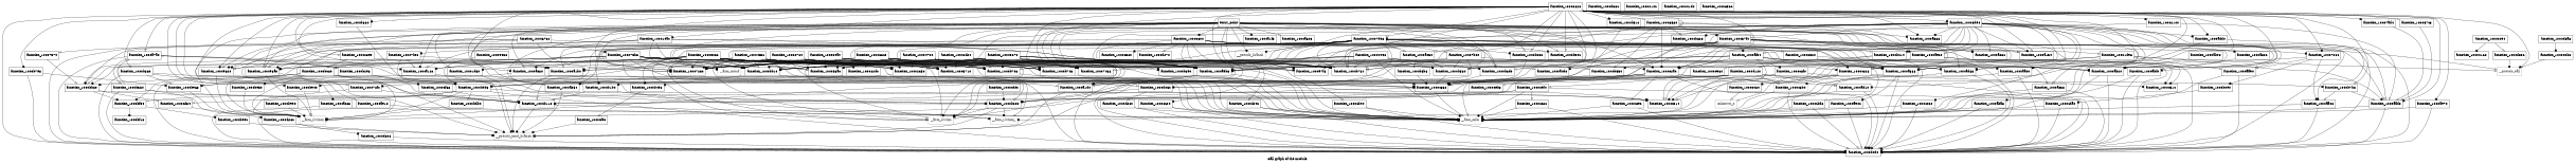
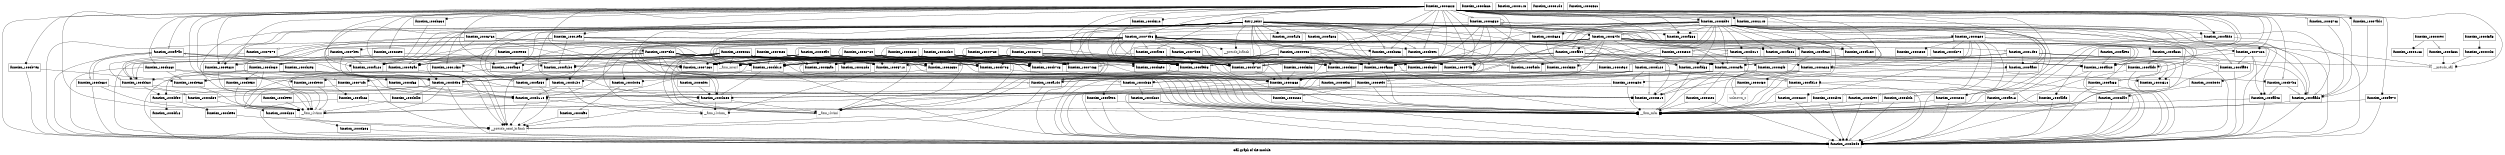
  digraph {
    label="Call graph of the module."
    node [shape=record]
    edge [arrowhead=box]
    n1 [label="{function_10006828}"]
    n2 [label="{function_10009820}"]
    n3 [label="{function_1000ac80}"]
    n4 [label="{function_100098ac}"]
    n5 [label="{function_1000a12c}"]
    n6 [label="{function_1000a154}"]
    n7 [label="{function_1000acc8}"]
    n8 [label="{function_1000a1d4}"]
    n9 [label="{function_1000ad10}"]
    n10 [label="{function_1000a430}"]
    n11 [label="{function_1000ab20}"]
    n12 [label="{function_1000723c}"]
    n13 [label="{function_1000a588}"]
    n14 [label="{function_1000728c}"]
    n15 [label="{function_100072fc}"]
    n16 [label="{function_1000add0}"]
    n17 [label="{function_1000b584}"]
    n18 [label="{function_1000b658}"]
    n19 [label="{function_1000ae18}"]
    n20 [label="{function_1000aba8}"]
    n21 [label="{function_1000b0d4}"]
    n22 [label="{function_1000a7a0}"]
    n23 [label="{function_1000b5ec}"]
    n24 [label="{function_1000b118}"]
    n25 [label="{function_10007d98}"]
    n26 [label="{function_1000a888}"]
    n27 [label="{function_10007ad4}"]
    n28 [label="{function_100097f8}"]
    n29 [label="{function_1000aad8}"]
    n30 [label="{function_1000a970}"]
    n31 [label="{function_1000a9b8}"]
    n32 [label="{function_1000aa00}"]
    n33 [label="{function_1000b51c}"]
    n34 [label="{function_1000b6d0}"]
    n35 [label="{function_1000b784}"]
    n36 [label="{function_1000b7b8}"]
    n37 [label="{function_1000b7e8}"]
    n38 [label="{function_1000b834}"]
    n39 [label="{function_1000b860}"]
    n40 [label="{function_1000c228}"]
    n41 [label="{function_1000c2ac}"]
    n42 [color=gray50 fontcolor=gray50 label="{__asm_rlwinm}"]
    n43 [color=gray50 fontcolor=gray50 label="{__pseudo_call}"]
    n44 [label="{function_10001eac}"]
    n45 [label="{function_10002140}"]
    n46 [label="{function_100023e0}"]
    n47 [label="{function_100057c8}"]
    n48 [label="{function_10005de4}"]
    n49 [label="{function_10006580}"]
    n50 [color=gray50 fontcolor=gray50 label="{__pseudo_cond_branch}"]
    n51 [color=gray50 fontcolor=gray50 label="{__asm_mfcr}"]
    n52 [label="{function_1000b5b8}"]
    n53 [label="{function_1000ad88}"]
    n54 [label="{function_1000aa90}"]
    n55 [label="{function_1000b0e0}"]
    n56 [label="{function_1000aa48}"]
    n57 [label="{function_1000c86c}"]
    n58 [label="{function_1000b2e8}"]
    n59 [label="{function_1000b384}"]
    n60 [color=gray50 fontcolor=gray50 label="{__asm_rlwinm_}"]
    n61 [label="{function_10007b00}"]
    n62 [label="{function_1000bb10}"]
    n63 [label="{function_1000b690}"]
    n64 [label="{function_10007bec}"]
    n65 [label="{function_1000b1b4}"]
    n66 [label="{function_1000b708}"]
    n67 [label="{function_1000b748}"]
    n68 [color=gray50 fontcolor=gray50 label="{__asm_rlwimi}"]
    n69 [color=gray50 fontcolor=gray50 label="{__pseudo_branch}"]
    n70 [label="{function_100056ac}"]
    n71 [label="{function_10005710}"]
    n72 [label="{function_1000a90c}"]
    n73 [label="{function_1000b968}"]
    n74 [label="{function_1000b258}"]
    n75 [label="{function_1000b940}"]
    n76 [label="{function_1000d05c}"]
    n77 [label="{function_1000c514}"]
    n78 [label="{function_1000c51c}"]
    n79 [color=gray50 label="{function_1000c8b4}"]
    n80 [label="{function_1000c480}"]
    n81 [color=gray50 fontcolor=gray50 label="{unknown_0}"]
    n82 [label="{function_1000ccec}"]
    n83 [label="{function_1000a1b0}"]
    n84 [label="{function_1000bb80}"]
    n85 [color=gray50 fontcolor=gray50 label="{__asm_mtcrf}"]
    n86 [label="{function_10001d98}"]
    n87 [label="{function_1000bc80}"]
    n88 [label="{function_1000b9b8}"]
    n89 [label="{function_1000abf0}"]
    n90 [label="{function_1000a4dc}"]
    n91 [label="{function_1000b550}"]
    n92 [label="{function_1000ae60}"]
    n93 [label="{function_1000a68c}"]
    n94 [label="{function_1000af04}"]
    n95 [label="{function_1000b014}"]
    n96 [label="{function_1000ac38}"]
    n97 [label="{function_1000b628}"]
    n98 [label="{function_1000c060}"]
    n99 [label="{function_100057f4}"]
    n100 [label="{function_10009938}"]
    n101 [label="{function_1000bdb0}"]
    n102 [label="{function_1000bf34}"]
    n103 [label="{function_1000cd34}"]
    n104 [label="{function_1000a1f8}"]
    n105 [label="{function_1000a254}"]
    n106 [label="{function_1000a38c}"]
    n107 [label="{function_1000cda4}"]
    n108 [label="{function_1000a608}"]
    n109 [label="{function_1000ab98}"]
    n110 [label="{function_1000c8f0}"]
    n111 [label="{function_1000ceb8}"]
    n112 [label="{function_10007468}"]
    n113 [label="{function_1000be50}"]
    n114 [label="{function_1000c964}"]
    n115 [label="{function_1000c9f4}"]
    n116 [label="{function_1000cf68}"]
    n117 [label="{function_10007574}"]
    n118 [label="{function_100075b8}"]
    n119 [label="{function_1000b4e8}"]
    n120 [label="{function_1000cf9c}"]
    n121 [label="{function_1000d2c0}"]
    n122 [label="{function_1000b990}"]
    n123 [label="{function_1000beec}"]
    n124 [label="{function_1000bf18}"]
    n125 [label="{function_1000d28c}"]
    n126 [label="{function_1000c520}"]
    n127 [label="{function_1000d120}"]
    n128 [label="{function_1000c580}"]
    n129 [label="{function_1000c600}"]
    n130 [label="{function_1000cb4c}"]
    n131 [label="{function_1000cb94}"]
    n132 [label="{function_1000cbdc}"]
    n133 [label="{function_1000cc24}"]
    n134 [label="{function_1000d270}"]
    n135 [label="{function_1000cc6c}"]
    n136 [label="{function_1000d308}"]
    n137 [label="{function_1000cdec}"]
    n138 [label="{function_1000d33c}"]
    n139 [label="{function_1000d38c}"]
    n140 [label="{function_1000d3a8}"]
    n141 [label="{function_100000b8}"]
    n142 [label="{function_10000094}"]
    n143 [label="{function_10000168}"]
    n144 [label="{function_1000014c}"]
    n145 [label="{function_100001d4}"]
    n146 [label="{entry_point}"]
    n147 [label="{function_10001d50}"]
    n148 [label="{function_1000235c}"]
    n149 [label="{function_100022dc}"]
    n150 [label="{function_10002764}"]
    n151 [label="{function_10002d24}"]
    n152 [label="{function_10003278}"]
    n153 [label="{function_100038c0}"]
    n154 [label="{function_10003ea4}"]
    n155 [label="{function_10004448}"]
    n156 [label="{function_10004780}"]
    n157 [label="{function_10004c5c}"]
    n158 [label="{function_1000503c}"]
    n159 [label="{function_1000656c}"]
    n160 [label="{function_1000676c}"]
    n1 -> n2
    n1 -> n3
    n1 -> n4 [arrowhead=onormal]
    n1 -> n5
    n1 -> n6 [arrowhead=onormal]
    n1 -> n7
    n1 -> n8 [arrowhead=onormal]
    n1 -> n9
    n1 -> n10 [arrowhead=onormal]
    n1 -> n11
    n1 -> n12 [arrowhead=onormal]
    n1 -> n13
    n1 -> n14
    n1 -> n15 [arrowhead=onormal]
    n1 -> n16
    n1 -> n17 [arrowhead=onormal]
    n1 -> n18 [arrowhead=onormal]
    n1 -> n19 [arrowhead=onormal]
    n1 -> n20
    n1 -> n21
    n1 -> n22 [arrowhead=onormal]
    n1 -> n23 [arrowhead=onormal]
    n1 -> n24 [arrowhead=onormal]
    n1 -> n25 [arrowhead=onormal]
    n1 -> n26 [arrowhead=onormal]
    n1 -> n27
    n1 -> n28
    n1 -> n29
    n1 -> n30
    n1 -> n31
    n1 -> n32 [arrowhead=onormal]
    n1 -> n33
    n1 -> n34 [arrowhead=onormal]
    n1 -> n35 [arrowhead=onormal]
    n1 -> n36 [arrowhead=onormal]
    n1 -> n37
    n1 -> n38
    n1 -> n39 [arrowhead=onormal]
    n1 -> n40 [arrowhead=onormal]
    n1 -> n41
+   n1 -> n42
    n1 -> n43
    n1 -> n44
    n1 -> n45
    n1 -> n46 [arrowhead=onormal]
    n1 -> n47 [arrowhead=onormal]
    n1 -> n48
    n1 -> n49 [arrowhead=onormal]
    n2 -> n42
    n2 -> n50
    n3 -> n21
    n3 -> n51
    n4 -> n42 [arrowhead=onormal]
    n4 -> n50
    n5 -> n50
    n7 -> n21 [arrowhead=onormal]
    n7 -> n51 [arrowhead=onormal]
    n8 -> n50 [arrowhead=onormal]
    n9 -> n21
    n9 -> n51 [arrowhead=onormal]
    n10 -> n17 [arrowhead=onormal]
    n10 -> n21
    n10 -> n31 [arrowhead=onormal]
    n10 -> n35 [arrowhead=onormal]
    n10 -> n52 [arrowhead=onormal]
    n11 -> n21 [arrowhead=onormal]
    n11 -> n51
    n14 -> n53
    n14 -> n54 [arrowhead=onormal]
    n14 -> n55
    n14 -> n56
    n15 -> n24
    n15 -> n42
    n16 -> n21
    n16 -> n51 [arrowhead=onormal]
    n17 -> n57 [arrowhead=onormal]
    n18 -> n57 [arrowhead=onormal]
    n19 -> n21 [arrowhead=onormal]
    n19 -> n51 [arrowhead=onormal]
    n20 -> n21 [arrowhead=onormal]
    n20 -> n51
    n22 -> n21
    n22 -> n51
    n22 -> n58 [arrowhead=onormal]
    n22 -> n59 [arrowhead=onormal]
    n23 -> n57
    n24 -> n50
    n24 -> n60 [arrowhead=onormal]
    n25 -> n3
    n25 -> n10 [arrowhead=onormal]
    n25 -> n12
    n25 -> n14
    n25 -> n18
    n25 -> n21
    n25 -> n23
    n25 -> n26
    n25 -> n31
    n25 -> n32
    n25 -> n34 [arrowhead=onormal]
    n25 -> n35 [arrowhead=onormal]
    n25 -> n40
    n25 -> n42
    n25 -> n53 [arrowhead=onormal]
    n25 -> n61 [arrowhead=onormal]
    n25 -> n62
    n25 -> n63
    n25 -> n64
    n25 -> n65
    n25 -> n66 [arrowhead=onormal]
    n25 -> n67
    n25 -> n68 [arrowhead=onormal]
    n25 -> n69
    n25 -> n70 [arrowhead=onormal]
    n25 -> n71 [arrowhead=onormal]
    n26 -> n21
    n26 -> n51 [arrowhead=onormal]
    n26 -> n72
    n27 -> n29 [arrowhead=onormal]
    n29 -> n21 [arrowhead=onormal]
    n29 -> n51
    n30 -> n21
    n30 -> n51 [arrowhead=onormal]
    n31 -> n8 [arrowhead=onormal]
    n31 -> n21
    n31 -> n51
    n32 -> n21
    n32 -> n51 [arrowhead=onormal]
    n33 -> n57 [arrowhead=onormal]
    n34 -> n57
    n35 -> n57
    n36 -> n29 [arrowhead=onormal]
    n36 -> n56 [arrowhead=onormal]
    n37 -> n21
    n37 -> n73
    n38 -> n74
    n39 -> n21
    n39 -> n73 [arrowhead=onormal]
    n39 -> n75
    n39 -> n76 [arrowhead=onormal]
    n40 -> n77 [arrowhead=onormal]
    n40 -> n78
    n40 -> n79
    n40 -> n80
    n40 -> n81 [arrowhead=onormal]
    n41 -> n9 [arrowhead=onormal]
    n41 -> n21
    n41 -> n42 [arrowhead=onormal]
    n41 -> n51 [arrowhead=onormal]
    n41 -> n73
    n41 -> n75
    n41 -> n76 [arrowhead=onormal]
    n41 -> n82 [arrowhead=onormal]
    n44 -> n21
    n44 -> n51
    n44 -> n62 [arrowhead=onormal]
    n44 -> n83 [arrowhead=onormal]
    n44 -> n84
    n44 -> n85
    n44 -> n86 [arrowhead=onormal]
    n45 -> n25
    n45 -> n29 [arrowhead=onormal]
    n46 -> n62
    n46 -> n87 [arrowhead=onormal]
    n47 -> n29 [arrowhead=onormal]
    n48 -> n2
    n48 -> n4 [arrowhead=onormal]
    n48 -> n6
    n48 -> n8
    n48 -> n11 [arrowhead=onormal]
    n48 -> n13
    n48 -> n16
    n48 -> n28 [arrowhead=onormal]
    n48 -> n29 [arrowhead=onormal]
    n48 -> n31 [arrowhead=onormal]
    n48 -> n32 [arrowhead=onormal]
    n48 -> n35 [arrowhead=onormal]
    n48 -> n41 [arrowhead=onormal]
    n48 -> n53
    n48 -> n54 [arrowhead=onormal]
    n48 -> n56
    n48 -> n88 [arrowhead=onormal]
    n48 -> n89
    n48 -> n90 [arrowhead=onormal]
    n48 -> n91
    n48 -> n92 [arrowhead=onormal]
    n48 -> n93 [arrowhead=onormal]
    n48 -> n94 [arrowhead=onormal]
    n48 -> n95
    n48 -> n96 [arrowhead=onormal]
    n48 -> n97
    n48 -> n98
    n48 -> n99 [arrowhead=onormal]
    n49 -> n17 [arrowhead=onormal]
    n49 -> n21
    n49 -> n26
    n49 -> n31 [arrowhead=onormal]
    n49 -> n35 [arrowhead=onormal]
    n49 -> n41
    n49 -> n49 [arrowhead=onormal]
    n49 -> n67 [arrowhead=onormal]
    n49 -> n91 [arrowhead=onormal]
    n49 -> n97 [arrowhead=onormal]
    n49 -> n99
    n52 -> n57
    n53 -> n21 [arrowhead=onormal]
    n53 -> n51 [arrowhead=onormal]
    n54 -> n21
    n54 -> n51
    n55 -> n107
    n56 -> n21 [arrowhead=onormal]
    n56 -> n51
    n57 -> n21 [arrowhead=onormal]
    n57 -> n51 [arrowhead=onormal]
    n58 -> n22 [arrowhead=onormal]
    n58 -> n74 [arrowhead=onormal]
    n58 -> n116
    n59 -> n21 [arrowhead=onormal]
    n59 -> n22 [arrowhead=onormal]
    n59 -> n24
    n59 -> n42 [arrowhead=onormal]
    n61 -> n8 [arrowhead=onormal]
    n61 -> n17 [arrowhead=onormal]
    n61 -> n26 [arrowhead=onormal]
    n61 -> n31
    n61 -> n35 [arrowhead=onormal]
    n62 -> n21
    n62 -> n74 [arrowhead=onormal]
    n62 -> n88
    n63 -> n57
    n64 -> n5 [arrowhead=onormal]
    n64 -> n83
    n64 -> n87 [arrowhead=onormal]
    n64 -> n88
    n65 -> n24 [arrowhead=onormal]
    n65 -> n60
    n66 -> n57
    n67 -> n57
    n71 -> n60 [arrowhead=onormal]
    n72 -> n21 [arrowhead=onormal]
    n72 -> n51 [arrowhead=onormal]
    n73 -> n42 [arrowhead=onormal]
    n74 -> n50
    n74 -> n60
    n74 -> n68
    n75 -> n42 [arrowhead=onormal]
    n76 -> n24
    n76 -> n121 [arrowhead=onormal]
    n79 -> n21 [arrowhead=onormal]
    n79 -> n51
    n80 -> n81 [arrowhead=onormal]
    n82 -> n21
    n82 -> n51
    n83 -> n50
    n84 -> n77
    n84 -> n102
    n84 -> n103 [arrowhead=onormal]
    n86 -> n29
    n86 -> n32
    n86 -> n40 [arrowhead=onormal]
    n86 -> n41 [arrowhead=onormal]
    n86 -> n43 [arrowhead=onormal]
    n86 -> n54 [arrowhead=onormal]
    n87 -> n24
    n87 -> n42 [arrowhead=onormal]
    n87 -> n77
    n87 -> n84
    n87 -> n88 [arrowhead=onormal]
    n87 -> n102
    n87 -> n113
    n88 -> n21
    n88 -> n42
    n88 -> n77
    n88 -> n101 [arrowhead=onormal]
    n88 -> n102 [arrowhead=onormal]
    n88 -> n103 [arrowhead=onormal]
    n89 -> n21
    n89 -> n51 [arrowhead=onormal]
    n91 -> n57
    n92 -> n21
    n92 -> n31 [arrowhead=onormal]
    n92 -> n77
    n92 -> n78
    n92 -> n84
    n94 -> n11
    n94 -> n21
    n94 -> n26 [arrowhead=onormal]
    n94 -> n31 [arrowhead=onormal]
    n94 -> n62 [arrowhead=onormal]
    n94 -> n77 [arrowhead=onormal]
    n94 -> n84 [arrowhead=onormal]
    n94 -> n88 [arrowhead=onormal]
    n94 -> n110
    n95 -> n77
    n95 -> n78
    n95 -> n114 [arrowhead=onormal]
    n96 -> n21
    n96 -> n51 [arrowhead=onormal]
    n97 -> n57 [arrowhead=onormal]
    n98 -> n21
    n98 -> n60
    n99 -> n2 [arrowhead=onormal]
    n99 -> n4
    n99 -> n5 [arrowhead=onormal]
    n99 -> n6 [arrowhead=onormal]
    n99 -> n8 [arrowhead=onormal]
    n99 -> n11
    n99 -> n28
    n99 -> n29 [arrowhead=onormal]
    n99 -> n31
    n99 -> n41
    n99 -> n74 [arrowhead=onormal]
    n99 -> n90
    n99 -> n92
    n99 -> n93
    n99 -> n94
    n99 -> n95 [arrowhead=onormal]
    n99 -> n96 [arrowhead=onormal]
    n99 -> n105 [arrowhead=onormal]
    n99 -> n106
    n100 -> n83 [arrowhead=onormal]
    n100 -> n88
    n101 -> n42 [arrowhead=onormal]
    n102 -> n123
    n102 -> n124
    n103 -> n125
    n105 -> n50
    n106 -> n89 [arrowhead=onormal]
    n107 -> n21
    n107 -> n51
    n109 -> n11 [arrowhead=onormal]
    n110 -> n21
    n110 -> n51 [arrowhead=onormal]
    n110 -> n111 [arrowhead=onormal]
    n111 -> n74
    n113 -> n42 [arrowhead=onormal]
    n114 -> n65
    n114 -> n115 [arrowhead=onormal]
    n115 -> n21 [arrowhead=onormal]
    n115 -> n24
    n115 -> n42 [arrowhead=onormal]
    n115 -> n51
    n115 -> n135 [arrowhead=onormal]
    n116 -> n24 [arrowhead=onormal]
    n117 -> n84 [arrowhead=onormal]
    n118 -> n3
    n118 -> n5
    n118 -> n8 [arrowhead=onormal]
    n118 -> n12 [arrowhead=onormal]
    n118 -> n17
    n118 -> n26
    n118 -> n31
    n118 -> n34 [arrowhead=onormal]
    n118 -> n35 [arrowhead=onormal]
    n118 -> n41
    n118 -> n42
    n118 -> n51
    n118 -> n62
    n118 -> n63
    n118 -> n84 [arrowhead=onormal]
    n118 -> n85
    n118 -> n87 [arrowhead=onormal]
    n119 -> n120 [arrowhead=onormal]
    n120 -> n50
    n121 -> n21 [arrowhead=onormal]
    n121 -> n51 [arrowhead=onormal]
    n122 -> n42
    n123 -> n50
    n125 -> n50
    n125 -> n136
    n126 -> n11
    n126 -> n26
    n126 -> n127 [arrowhead=onormal]
    n127 -> n9 [arrowhead=onormal]
    n127 -> n36
    n127 -> n50 [arrowhead=onormal]
    n127 -> n73 [arrowhead=onormal]
    n127 -> n74 [arrowhead=onormal]
    n127 -> n76
    n127 -> n77 [arrowhead=onormal]
    n127 -> n79 [arrowhead=onormal]
    n129 -> n21
    n129 -> n24 [arrowhead=onormal]
    n129 -> n40
    n129 -> n43 [arrowhead=onormal]
    n129 -> n74
    n129 -> n126 [arrowhead=onormal]
    n129 -> n128
    n129 -> n130 [arrowhead=onormal]
    n129 -> n131 [arrowhead=onormal]
    n129 -> n132 [arrowhead=onormal]
    n129 -> n133
    n129 -> n134 [arrowhead=onormal]
    n130 -> n21
    n130 -> n51 [arrowhead=onormal]
    n131 -> n21
    n131 -> n51 [arrowhead=onormal]
    n132 -> n21 [arrowhead=onormal]
    n132 -> n51 [arrowhead=onormal]
    n133 -> n21
    n133 -> n51
    n135 -> n21 [arrowhead=onormal]
    n135 -> n51
    n136 -> n21
    n137 -> n74
    n138 -> n43
    n140 -> n141
    n141 -> n43 [arrowhead=onormal]
    n142 -> n138 [arrowhead=onormal]
    n142 -> n143
    n146 -> n2 [arrowhead=onormal]
    n146 -> n3 [arrowhead=onormal]
    n146 -> n4 [arrowhead=onormal]
    n146 -> n5
    n146 -> n6 [arrowhead=onormal]
    n146 -> n12
    n146 -> n13
    n146 -> n17 [arrowhead=onormal]
    n146 -> n18 [arrowhead=onormal]
    n146 -> n21
    n146 -> n23 [arrowhead=onormal]
    n146 -> n26
    n146 -> n28
    n146 -> n31 [arrowhead=onormal]
    n146 -> n34 [arrowhead=onormal]
    n146 -> n35
    n146 -> n41
    n146 -> n42
    n146 -> n51
    n146 -> n53 [arrowhead=onormal]
    n146 -> n62 [arrowhead=onormal]
    n146 -> n65 [arrowhead=onormal]
    n146 -> n67
    n146 -> n69
    n146 -> n74
    n146 -> n85
    n146 -> n90 [arrowhead=onormal]
    n146 -> n93
    n146 -> n104
    n146 -> n105 [arrowhead=onormal]
    n146 -> n108 [arrowhead=onormal]
    n146 -> n129
    n146 -> n147 [arrowhead=onormal]
    n146 -> n148
    n147 -> n50 [arrowhead=onormal]
    n148 -> n105
    n149 -> n119
    n150 -> n12
    n150 -> n31
    n150 -> n35 [arrowhead=onormal]
    n150 -> n51
    n150 -> n62
    n150 -> n66
    n150 -> n67
    n150 -> n68 [arrowhead=onormal]
    n150 -> n70 [arrowhead=onormal]
    n150 -> n71
    n150 -> n83
    n150 -> n85 [arrowhead=onormal]
    n150 -> n112
    n150 -> n148
    n151 -> n12 [arrowhead=onormal]
    n151 -> n31
    n151 -> n35
    n151 -> n51
    n151 -> n62 [arrowhead=onormal]
    n151 -> n66 [arrowhead=onormal]
    n151 -> n67
    n151 -> n68 [arrowhead=onormal]
    n151 -> n70 [arrowhead=onormal]
    n151 -> n71 [arrowhead=onormal]
    n151 -> n85 [arrowhead=onormal]
    n151 -> n112 [arrowhead=onormal]
    n151 -> n148 [arrowhead=onormal]
    n152 -> n12 [arrowhead=onormal]
    n152 -> n17
    n152 -> n26 [arrowhead=onormal]
    n152 -> n31 [arrowhead=onormal]
    n152 -> n35
    n152 -> n51
    n152 -> n53
    n152 -> n62
    n152 -> n63
    n152 -> n66
    n152 -> n67 [arrowhead=onormal]
    n152 -> n68
    n152 -> n70 [arrowhead=onormal]
    n152 -> n71 [arrowhead=onormal]
    n152 -> n85 [arrowhead=onormal]
    n152 -> n88 [arrowhead=onormal]
    n152 -> n112
    n152 -> n148 [arrowhead=onormal]
    n153 -> n12 [arrowhead=onormal]
    n153 -> n31 [arrowhead=onormal]
    n153 -> n35 [arrowhead=onormal]
    n153 -> n51
    n153 -> n62 [arrowhead=onormal]
    n153 -> n66 [arrowhead=onormal]
    n153 -> n67
    n153 -> n68 [arrowhead=onormal]
    n153 -> n70
    n153 -> n71 [arrowhead=onormal]
    n153 -> n85
    n153 -> n112
    n153 -> n148
    n153 -> n149 [arrowhead=onormal]
    n154 -> n12 [arrowhead=onormal]
    n154 -> n31
    n154 -> n35
    n154 -> n51 [arrowhead=onormal]
    n154 -> n62 [arrowhead=onormal]
    n154 -> n66 [arrowhead=onormal]
    n154 -> n67
    n154 -> n68 [arrowhead=onormal]
    n154 -> n70
    n154 -> n71 [arrowhead=onormal]
    n154 -> n85 [arrowhead=onormal]
    n154 -> n148 [arrowhead=onormal]
    n154 -> n149
    n155 -> n12
    n155 -> n17
    n155 -> n34
    n155 -> n35 [arrowhead=onormal]
    n155 -> n51
    n155 -> n62
    n155 -> n91 [arrowhead=onormal]
    n155 -> n112 [arrowhead=onormal]
    n155 -> n148 [arrowhead=onormal]
    n156 -> n12 [arrowhead=onormal]
    n156 -> n31 [arrowhead=onormal]
    n156 -> n35 [arrowhead=onormal]
    n156 -> n51
    n156 -> n62
    n156 -> n66 [arrowhead=onormal]
    n156 -> n67 [arrowhead=onormal]
    n156 -> n68
    n156 -> n70
    n156 -> n71
    n156 -> n85
    n156 -> n112 [arrowhead=onormal]
    n156 -> n148 [arrowhead=onormal]
    n157 -> n4 [arrowhead=onormal]
    n157 -> n12
    n157 -> n28 [arrowhead=onormal]
    n157 -> n31 [arrowhead=onormal]
    n157 -> n35 [arrowhead=onormal]
    n157 -> n51 [arrowhead=onormal]
    n157 -> n62 [arrowhead=onormal]
    n157 -> n66
    n157 -> n67 [arrowhead=onormal]
    n157 -> n68 [arrowhead=onormal]
    n157 -> n70
    n157 -> n71
    n157 -> n83 [arrowhead=onormal]
    n157 -> n85 [arrowhead=onormal]
    n157 -> n148 [arrowhead=onormal]
    n158 -> n2 [arrowhead=onormal]
    n158 -> n4
    n158 -> n5 [arrowhead=onormal]
    n158 -> n11 [arrowhead=onormal]
    n158 -> n12
    n158 -> n15
    n158 -> n28 [arrowhead=onormal]
    n158 -> n31 [arrowhead=onormal]
    n158 -> n35 [arrowhead=onormal]
    n158 -> n51
    n158 -> n62 [arrowhead=onormal]
    n158 -> n66
    n158 -> n67
    n158 -> n68 [arrowhead=onormal]
    n158 -> n70 [arrowhead=onormal]
    n158 -> n71
    n158 -> n83
    n158 -> n85 [arrowhead=onormal]
    n158 -> n89 [arrowhead=onormal]
    n158 -> n90 [arrowhead=onormal]
    n158 -> n119
    n158 -> n147
    n158 -> n148
    n160 -> n2
    n160 -> n4
    n160 -> n12
    n160 -> n28
    n160 -> n117 [arrowhead=onormal]
    n160 -> n118
  }
